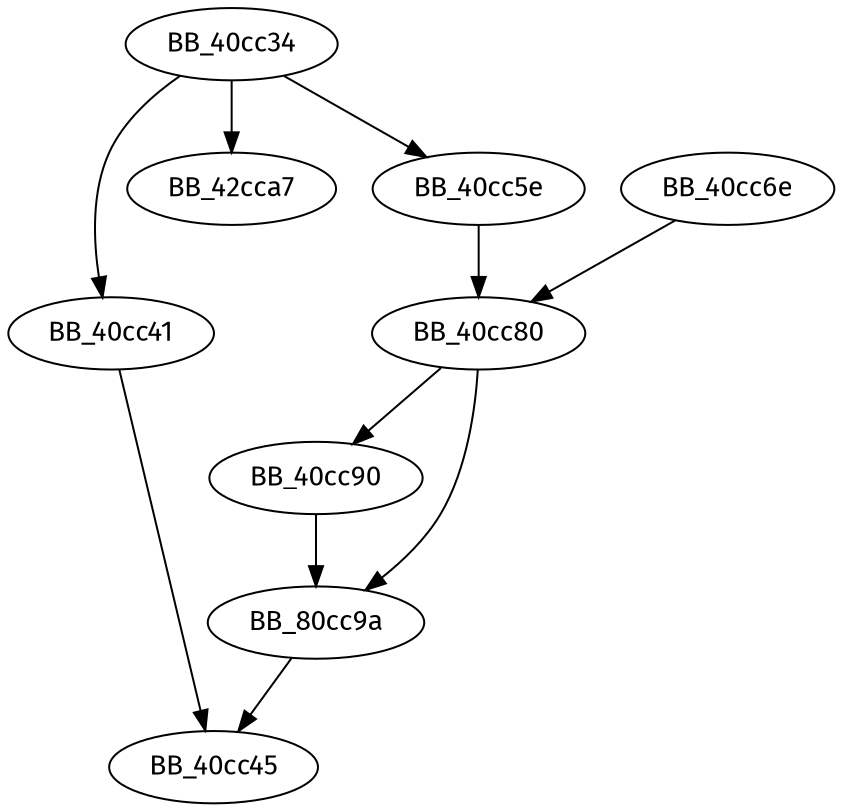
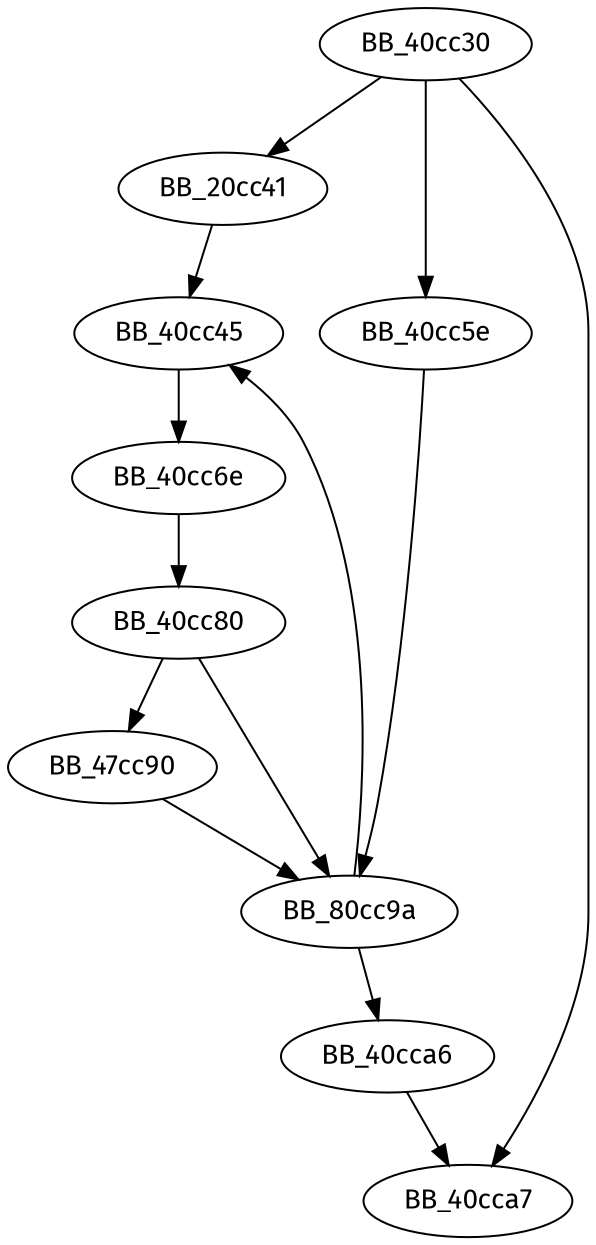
  digraph {
    fontname="Fira Sans"
    node [fontname="Fira Sans"]
    edge [fontname="Fira Sans"]
-   BB_40cc30 [label=BB_40cc34]
-   BB_40cc41
-   BB_40cca7 [label=BB_42cca7]
+   BB_40cc30
+   BB_40cc41 [label=BB_20cc41]
+   BB_40cca7
    BB_40cc5e
    BB_40cc45
    BB_40cc6e
    BB_40cc80
-   BB_40cc90
+   BB_40cc90 [label=BB_47cc90]
    n9 [label=BB_80cc9a]
+   BB_40cca6
    BB_40cc30 -> BB_40cc41
    BB_40cc30 -> BB_40cca7
    BB_40cc30 -> BB_40cc5e
    BB_40cc41 -> BB_40cc45
-   BB_40cc5e -> BB_40cc80
+   BB_40cc5e -> n9
+   BB_40cc45 -> BB_40cc6e
    BB_40cc6e -> BB_40cc80
    BB_40cc80 -> BB_40cc90
    BB_40cc80 -> n9
    BB_40cc90 -> n9
    n9 -> BB_40cc45
+   n9 -> BB_40cca6
+   BB_40cca6 -> BB_40cca7
  }
